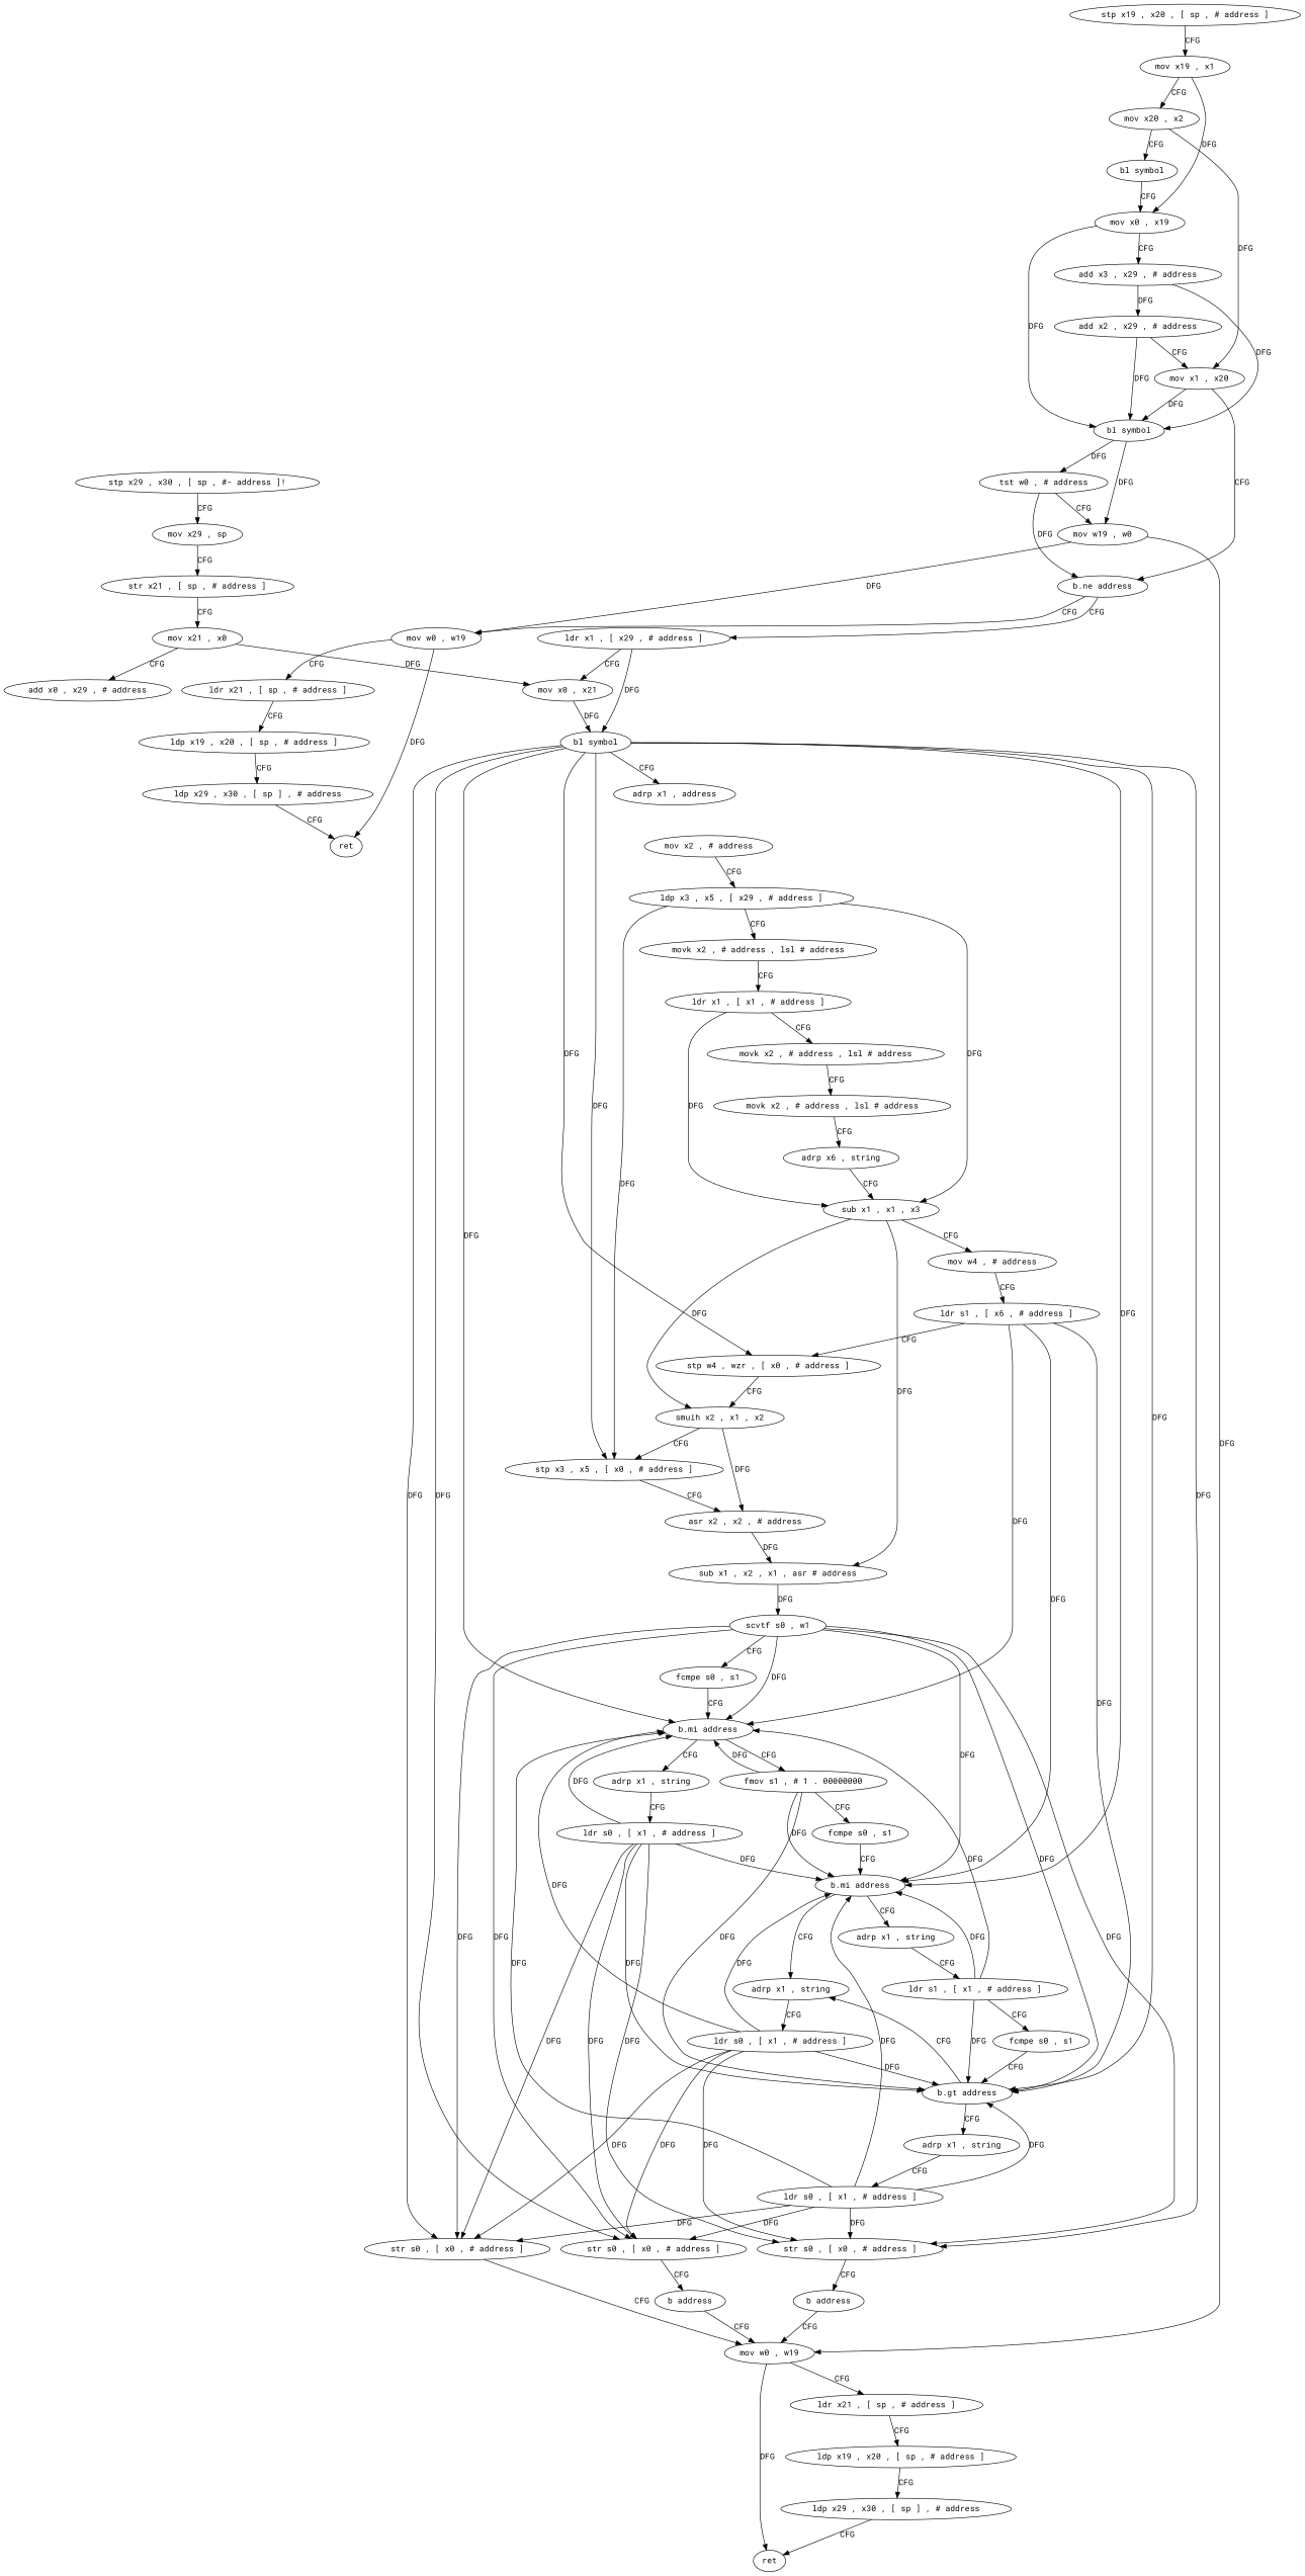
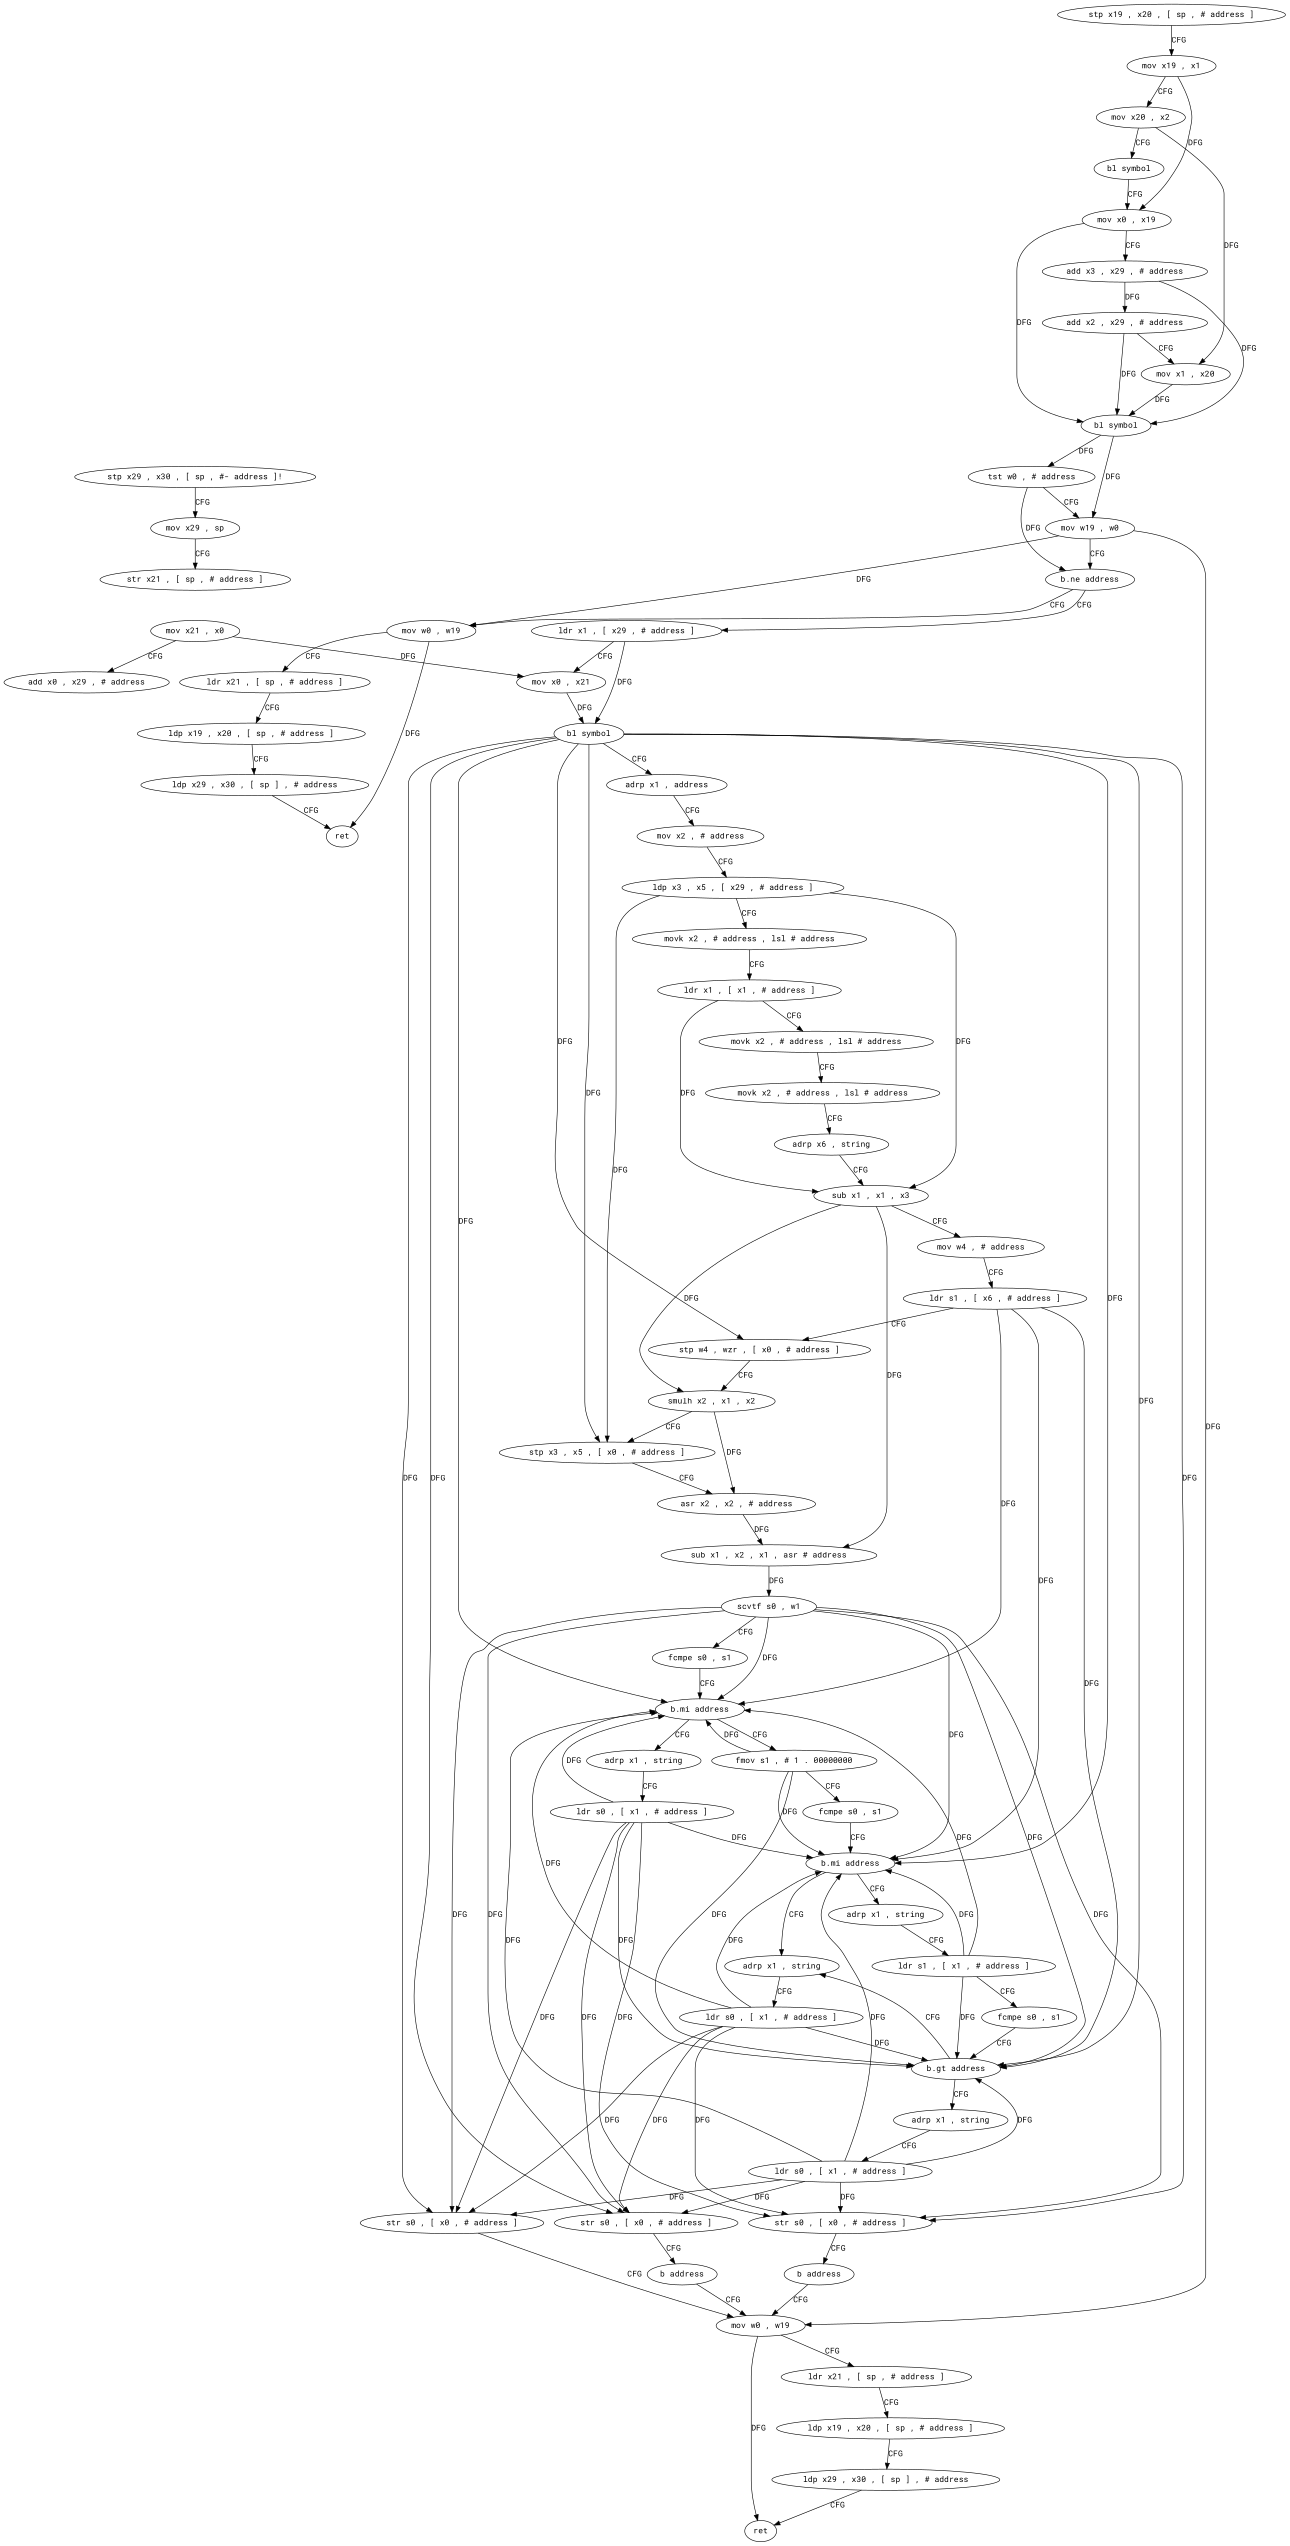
  digraph {
    fontname="Roboto Mono"
    node [fontname="Roboto Mono"]
    edge [fontname="Roboto Mono"]
    n1 [label="stp x29 , x30 , [ sp , #- address ]!"]
    n2 [label="mov x29 , sp"]
    n3 [label="str x21 , [ sp , # address ]"]
    n4 [label="mov x21 , x0"]
    n5 [label="add x0 , x29 , # address"]
    n6 [label="mov x0 , x21"]
    n7 [label="bl symbol"]
    n8 [label="stp x19 , x20 , [ sp , # address ]"]
    n9 [label="mov x19 , x1"]
    n10 [label="mov x20 , x2"]
    n11 [label="mov x0 , x19"]
    n12 [label="bl symbol"]
    n13 [label="mov x1 , x20"]
    n14 [label="add x3 , x29 , # address"]
    n15 [label="bl symbol"]
    n16 [label="add x2 , x29 , # address"]
    n17 [label="tst w0 , # address"]
    n18 [label="mov w19 , w0"]
    n19 [label="b.ne address"]
    n20 [label="mov w0 , w19"]
    n21 [label="mov w0 , w19"]
    n22 [label="ldr x1 , [ x29 , # address ]"]
    n23 [label="ldr x21 , [ sp , # address ]"]
    n24 [label=ret]
    n25 [label="ldr x21 , [ sp , # address ]"]
    n26 [label=ret]
    n27 [label="adrp x1 , address"]
    n28 [label="stp w4 , wzr , [ x0 , # address ]"]
    n29 [label="stp x3 , x5 , [ x0 , # address ]"]
    n30 [label="b.mi address"]
    n31 [label="str s0 , [ x0 , # address ]"]
    n32 [label="b.mi address"]
    n33 [label="str s0 , [ x0 , # address ]"]
    n34 [label="b.gt address"]
    n35 [label="str s0 , [ x0 , # address ]"]
    n36 [label="ldp x19 , x20 , [ sp , # address ]"]
    n37 [label="mov x2 , # address"]
    n38 [label="smulh x2 , x1 , x2"]
    n39 [label="asr x2 , x2 , # address"]
    n40 [label="adrp x1 , string"]
    n41 [label="fmov s1 , # 1 . 00000000"]
    n42 [label="b address"]
    n43 [label="adrp x1 , string"]
    n44 [label="adrp x1 , string"]
    n45 [label="b address"]
    n46 [label="adrp x1 , string"]
    n47 [label="ldp x3 , x5 , [ x29 , # address ]"]
    n48 [label="movk x2 , # address , lsl # address"]
    n49 [label="sub x1 , x1 , x3"]
    n50 [label="ldr x1 , [ x1 , # address ]"]
    n51 [label="mov w4 , # address"]
    n52 [label="sub x1 , x2 , x1 , asr # address"]
    n53 [label="movk x2 , # address , lsl # address"]
    n54 [label="movk x2 , # address , lsl # address"]
    n55 [label="adrp x6 , string"]
    n56 [label="ldr s1 , [ x6 , # address ]"]
    n57 [label="scvtf s0 , w1"]
    n58 [label="fcmpe s0 , s1"]
    n59 [label="ldr s0 , [ x1 , # address ]"]
    n60 [label="fcmpe s0 , s1"]
    n61 [label="ldp x29 , x30 , [ sp ] , # address"]
    n62 [label="ldp x19 , x20 , [ sp , # address ]"]
    n63 [label="ldr s0 , [ x1 , # address ]"]
    n64 [label="ldr s1 , [ x1 , # address ]"]
    n65 [label="fcmpe s0 , s1"]
    n66 [label="ldp x29 , x30 , [ sp ] , # address"]
    n67 [label="ldr s0 , [ x1 , # address ]"]
    n1 -> n2 [label=CFG]
    n2 -> n3 [label=CFG]
-   n3 -> n4 [label=CFG]
    n4 -> n5 [label=CFG]
    n4 -> n6 [label=DFG]
    n6 -> n7 [label=DFG]
    n7 -> n27 [label=CFG]
    n7 -> n28 [label=DFG]
    n7 -> n29 [label=DFG]
    n7 -> n30 [label=DFG]
    n7 -> n31 [label=DFG]
    n7 -> n32 [label=DFG]
    n7 -> n33 [label=DFG]
    n7 -> n34 [label=DFG]
    n7 -> n35 [label=DFG]
    n8 -> n9 [label=CFG]
    n9 -> n10 [label=CFG]
    n9 -> n11 [label=DFG]
    n10 -> n12 [label=CFG]
    n10 -> n13 [label=DFG]
    n11 -> n14 [label=CFG]
    n11 -> n15 [label=DFG]
    n12 -> n11 [label=CFG]
    n13 -> n15 [label=DFG]
    n14 -> n15 [label=DFG]
    n14 -> n16 [label=DFG]
    n15 -> n17 [label=DFG]
    n15 -> n18 [label=DFG]
    n16 -> n13 [label=CFG]
    n16 -> n15 [label=DFG]
    n17 -> n18 [label=CFG]
    n17 -> n19 [label=DFG]
-   n13 -> n19 [label=CFG]
+   n18 -> n19 [label=CFG]
    n18 -> n20 [label=DFG]
    n18 -> n21 [label=DFG]
    n19 -> n20 [label=CFG]
    n19 -> n22 [label=CFG]
    n20 -> n23 [label=CFG]
    n20 -> n24 [label=DFG]
    n21 -> n25 [label=CFG]
    n21 -> n26 [label=DFG]
    n22 -> n6 [label=CFG]
    n22 -> n7 [label=DFG]
    n23 -> n36 [label=CFG]
    n25 -> n62 [label=CFG]
+   n27 -> n37 [label=CFG]
    n28 -> n38 [label=CFG]
    n29 -> n39 [label=CFG]
    n30 -> n40 [label=CFG]
    n30 -> n41 [label=CFG]
    n31 -> n42 [label=CFG]
    n32 -> n43 [label=CFG]
    n32 -> n44 [label=CFG]
    n33 -> n45 [label=CFG]
    n34 -> n43 [label=CFG]
    n34 -> n46 [label=CFG]
    n35 -> n21 [label=CFG]
    n36 -> n61 [label=CFG]
    n37 -> n47 [label=CFG]
    n38 -> n29 [label=CFG]
    n38 -> n39 [label=DFG]
    n39 -> n52 [label=DFG]
    n40 -> n59 [label=CFG]
    n41 -> n30 [label=DFG]
    n41 -> n32 [label=DFG]
    n41 -> n34 [label=DFG]
    n41 -> n60 [label=CFG]
    n42 -> n21 [label=CFG]
    n43 -> n63 [label=CFG]
    n44 -> n64 [label=CFG]
    n45 -> n21 [label=CFG]
    n46 -> n67 [label=CFG]
    n47 -> n29 [label=DFG]
    n47 -> n48 [label=CFG]
    n47 -> n49 [label=DFG]
    n48 -> n50 [label=CFG]
    n49 -> n38 [label=DFG]
    n49 -> n51 [label=CFG]
    n49 -> n52 [label=DFG]
    n50 -> n49 [label=DFG]
    n50 -> n53 [label=CFG]
    n51 -> n56 [label=CFG]
    n52 -> n57 [label=DFG]
    n53 -> n54 [label=CFG]
    n54 -> n55 [label=CFG]
    n55 -> n49 [label=CFG]
    n56 -> n28 [label=CFG]
    n56 -> n30 [label=DFG]
    n56 -> n32 [label=DFG]
    n56 -> n34 [label=DFG]
    n57 -> n30 [label=DFG]
    n57 -> n31 [label=DFG]
    n57 -> n32 [label=DFG]
    n57 -> n33 [label=DFG]
    n57 -> n34 [label=DFG]
    n57 -> n35 [label=DFG]
    n57 -> n58 [label=CFG]
    n58 -> n30 [label=CFG]
    n59 -> n30 [label=DFG]
    n59 -> n31 [label=DFG]
    n59 -> n32 [label=DFG]
    n59 -> n33 [label=DFG]
    n59 -> n34 [label=DFG]
    n59 -> n35 [label=DFG]
    n60 -> n32 [label=CFG]
    n61 -> n24 [label=CFG]
    n62 -> n66 [label=CFG]
    n63 -> n30 [label=DFG]
    n63 -> n31 [label=DFG]
    n63 -> n32 [label=DFG]
    n63 -> n33 [label=DFG]
    n63 -> n34 [label=DFG]
    n63 -> n35 [label=DFG]
    n64 -> n30 [label=DFG]
    n64 -> n32 [label=DFG]
    n64 -> n34 [label=DFG]
    n64 -> n65 [label=CFG]
    n65 -> n34 [label=CFG]
    n66 -> n26 [label=CFG]
    n67 -> n30 [label=DFG]
    n67 -> n31 [label=DFG]
    n67 -> n32 [label=DFG]
    n67 -> n33 [label=DFG]
    n67 -> n34 [label=DFG]
    n67 -> n35 [label=DFG]
  }
